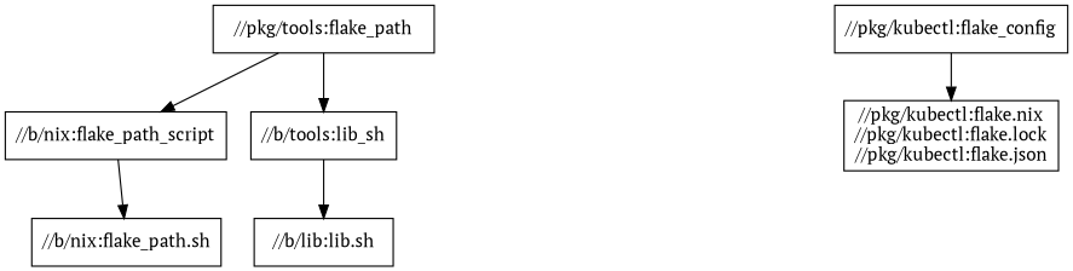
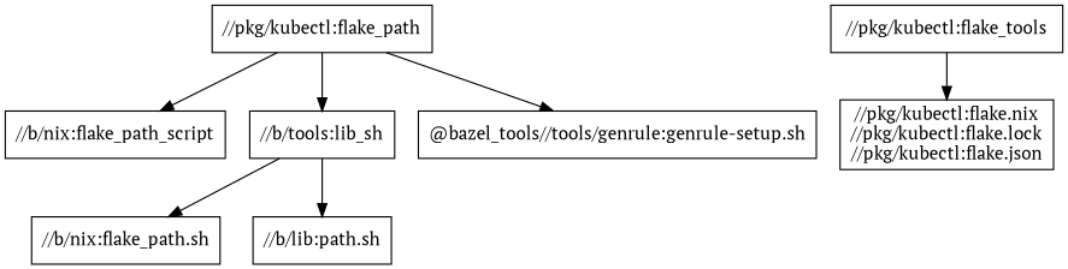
  digraph {
    fontname="PT Serif"
    node [fontname="PT Serif" shape=box]
    edge [fontname="PT Serif"]
-   "//pkg/kubectl:flake_path" [label="//pkg/tools:flake_path"]
+   "//pkg/kubectl:flake_path"
    "//b/nix:flake_path_script"
    n3 [label="//b/tools:lib_sh"]
-   "//pkg/kubectl:flake_config"
+   "@bazel_tools//tools/genrule:genrule-setup.sh"
+   "//pkg/kubectl:flake_config" [label="//pkg/kubectl:flake_tools"]
    "//pkg/kubectl:flake.nix\n//pkg/kubectl:flake.lock\n//pkg/kubectl:flake.json"
    "//b/nix:flake_path.sh"
-   "//b/lib:lib.sh"
+   "//b/lib:lib.sh" [label="//b/lib:path.sh"]
    "//pkg/kubectl:flake_path" -> "//b/nix:flake_path_script"
    "//pkg/kubectl:flake_path" -> n3
-   "//b/nix:flake_path_script" -> "//b/nix:flake_path.sh"
+   "//pkg/kubectl:flake_path" -> "@bazel_tools//tools/genrule:genrule-setup.sh"
+   n3 -> "//b/nix:flake_path.sh"
    n3 -> "//b/lib:lib.sh"
    "//pkg/kubectl:flake_config" -> "//pkg/kubectl:flake.nix\n//pkg/kubectl:flake.lock\n//pkg/kubectl:flake.json"
  }
